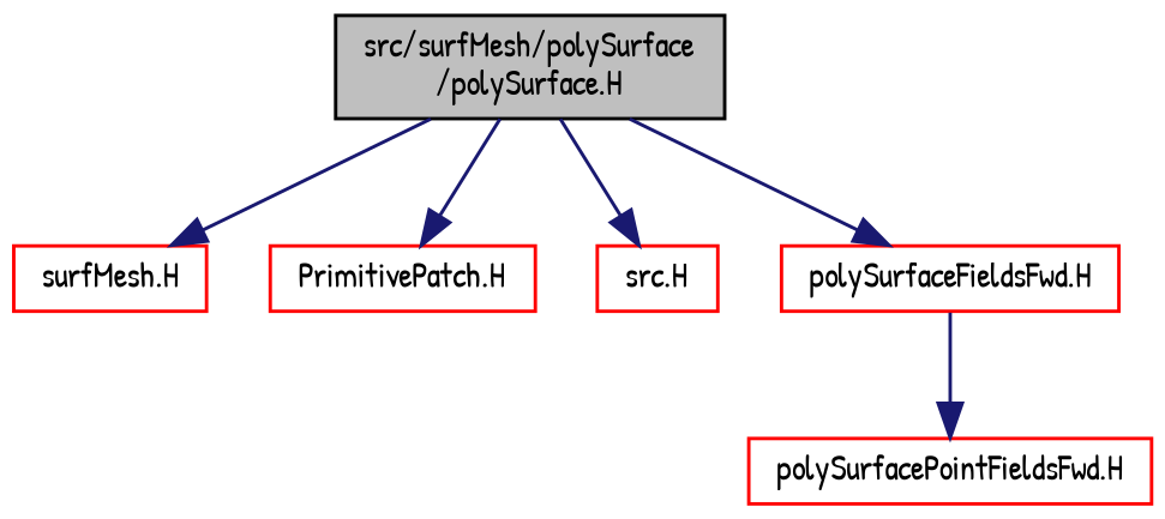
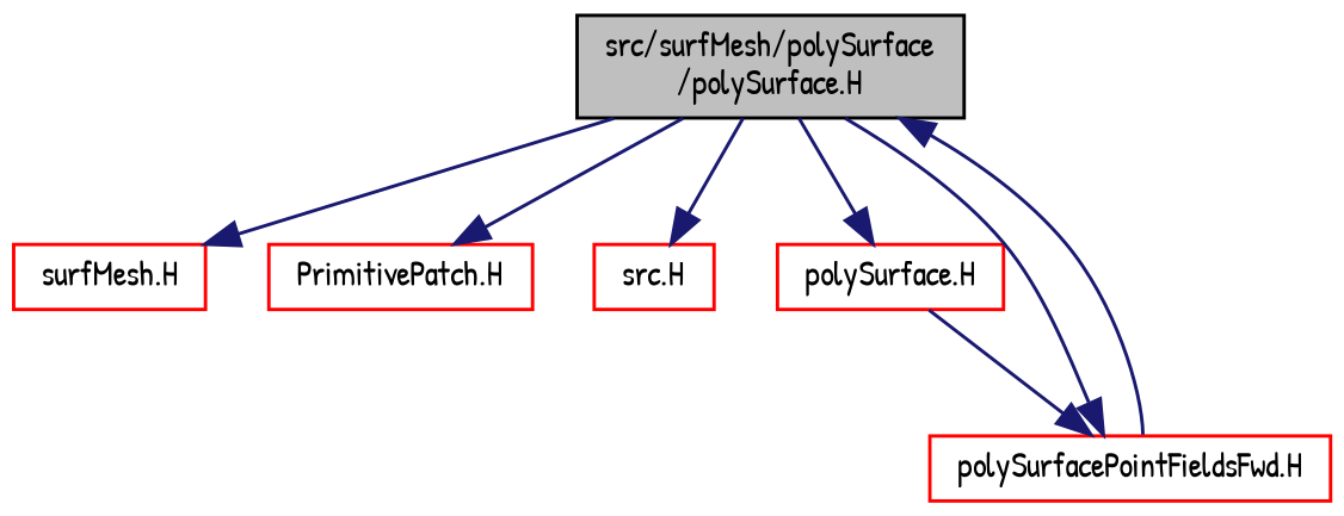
  digraph {
    fontname="Patrick Hand"
    node [color=red fontname="Patrick Hand" fontsize=10 shape=record]
    edge [color=midnightblue fontname="Patrick Hand" fontsize=10 labelfontname=Helvetica labelfontsize=10 style=solid]
    n1 [color=black fillcolor=grey75 fontcolor=black height=0.2 label="src/surfMesh/polySurface\l/polySurface.H" style=filled width=0.4]
    n2 [height=0.2 label="surfMesh.H" width=0.4]
    n3 [height=0.2 label="PrimitivePatch.H" width=0.4]
    n4 [height=0.2 label="src.H" width=0.4]
-   n5 [height=0.2 label="polySurfaceFieldsFwd.H" width=0.4]
+   n5 [height=0.2 label="polySurface.H" width=0.4]
    n6 [height=0.2 label="polySurfacePointFieldsFwd.H" width=0.4]
    n1 -> n2
    n1 -> n3
    n1 -> n4
    n1 -> n5
+   n1 -> n6
    n5 -> n6
+   n6 -> n1
  }
